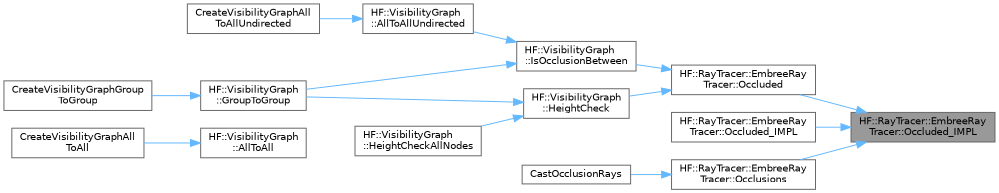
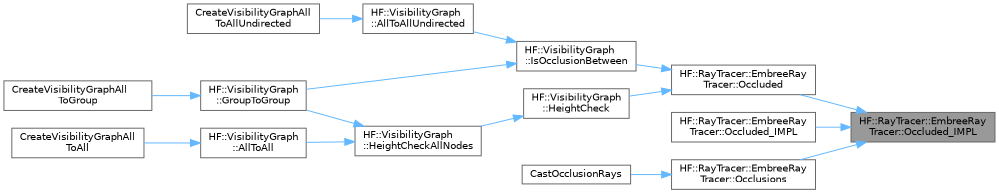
  digraph {
    rankdir=RL
    node [color=grey40 fillcolor=white fontname=Helvetica fontsize=10 shape=box style=filled]
    edge [color=steelblue1 dir=back fontname=Helvetica fontsize=10 labelfontname=Helvetica labelfontsize=10 style=solid]
    n1 [color=gray40 fillcolor=grey60 fontcolor=black height=0.2 label="HF::RayTracer::EmbreeRay\lTracer::Occluded_IMPL" width=0.4]
    n2 [height=0.2 label="HF::RayTracer::EmbreeRay\lTracer::Occluded" width=0.4]
    n3 [height=0.2 label="HF::RayTracer::EmbreeRay\lTracer::Occluded_IMPL" width=0.4]
    n4 [height=0.2 label="HF::RayTracer::EmbreeRay\lTracer::Occlusions" width=0.4]
    n5 [height=0.2 label="HF::VisibilityGraph\l::HeightCheck" width=0.4]
    n6 [height=0.2 label="HF::VisibilityGraph\l::IsOcclusionBetween" width=0.4]
    n7 [height=0.2 label=CastOcclusionRays width=0.4]
    n8 [height=0.2 label="HF::VisibilityGraph\l::HeightCheckAllNodes" width=0.4]
    n9 [height=0.2 label="HF::VisibilityGraph\l::AllToAllUndirected" width=0.4]
    n10 [height=0.2 label="HF::VisibilityGraph\l::GroupToGroup" width=0.4]
    n11 [height=0.2 label="HF::VisibilityGraph\l::AllToAll" width=0.4]
    n12 [height=0.2 label="CreateVisibilityGraphAll\lToAll" width=0.4]
    n13 [height=0.2 label="CreateVisibilityGraphAll\lToAllUndirected" width=0.4]
-   n14 [height=0.2 label="CreateVisibilityGraphGroup\lToGroup" width=0.4]
+   n14 [height=0.2 label="CreateVisibilityGraphAll\lToGroup" width=0.4]
    n1 -> n2
    n1 -> n3
    n1 -> n4
    n2 -> n5
    n2 -> n6
    n4 -> n7
    n5 -> n8
    n6 -> n9
    n6 -> n10
-   n5 -> n10
+   n8 -> n10
+   n8 -> n11
    n9 -> n13
    n10 -> n14
    n11 -> n12
  }
